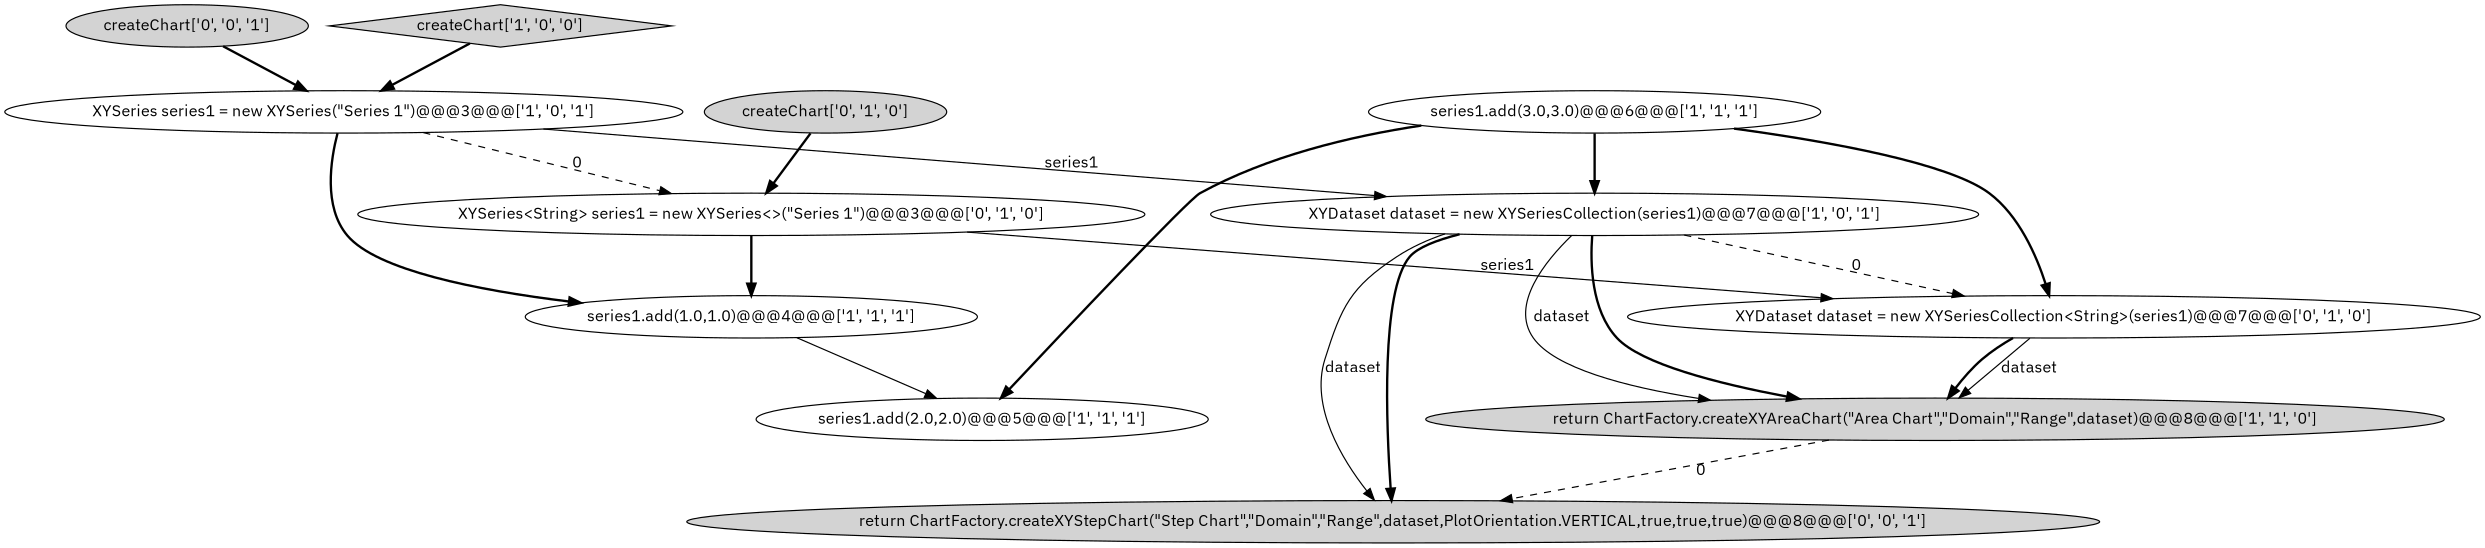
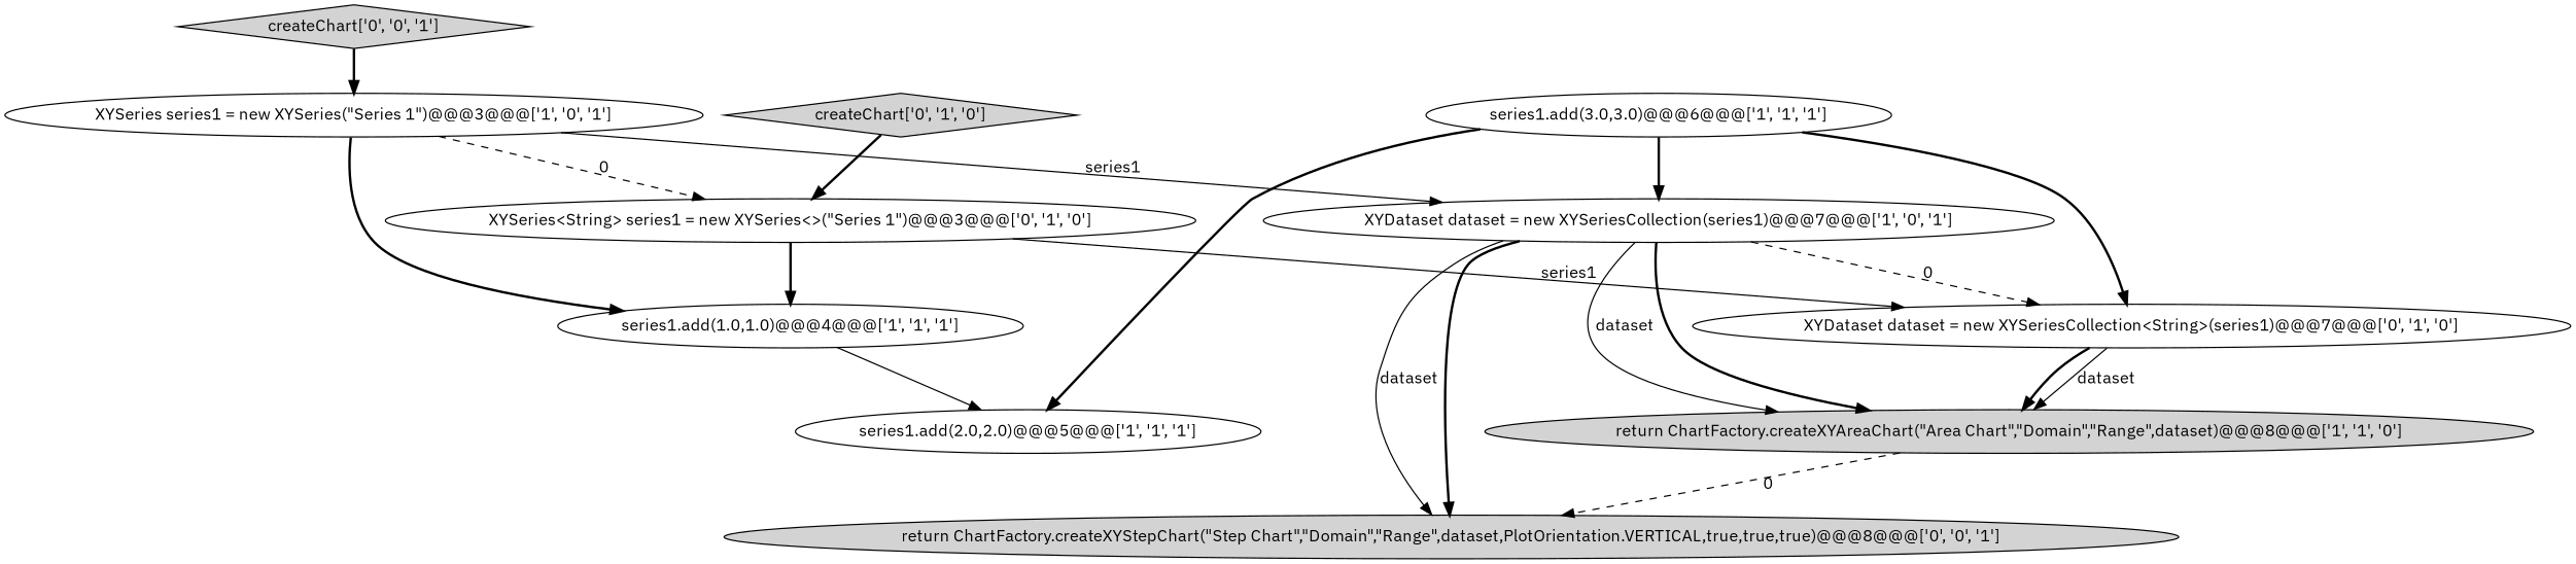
  digraph {
    fontname="IBM Plex Sans"
    node [fillcolor=white fontname="IBM Plex Sans" shape=ellipse style=filled]
    edge [fontname="IBM Plex Sans" style=bold]
    n1 [fillcolor=lightgray label="return ChartFactory.createXYAreaChart(\"Area Chart\",\"Domain\",\"Range\",dataset)@@@8@@@['1', '1', '0']"]
    n2 [fillcolor=lightgray label="return ChartFactory.createXYStepChart(\"Step Chart\",\"Domain\",\"Range\",dataset,PlotOrientation.VERTICAL,true,true,true)@@@8@@@['0', '0', '1']"]
    n3 [label="series1.add(2.0,2.0)@@@5@@@['1', '1', '1']"]
    n4 [label="series1.add(3.0,3.0)@@@6@@@['1', '1', '1']"]
    n5 [label="XYDataset dataset = new XYSeriesCollection(series1)@@@7@@@['1', '0', '1']"]
    n6 [label="XYDataset dataset = new XYSeriesCollection<String>(series1)@@@7@@@['0', '1', '0']"]
-   n7 [fillcolor=lightgray label="createChart['0', '1', '0']"]
+   n7 [fillcolor=lightgray label="createChart['0', '1', '0']" shape=diamond]
    n8 [label="XYSeries<String> series1 = new XYSeries<>(\"Series 1\")@@@3@@@['0', '1', '0']"]
    n9 [label="series1.add(1.0,1.0)@@@4@@@['1', '1', '1']"]
    n10 [label="XYSeries series1 = new XYSeries(\"Series 1\")@@@3@@@['1', '0', '1']"]
-   n11 [fillcolor=lightgray label="createChart['0', '0', '1']"]
-   n12 [fillcolor=lightgray label="createChart['1', '0', '0']" shape=diamond]
+   n11 [fillcolor=lightgray label="createChart['0', '0', '1']" shape=diamond]
    n1 -> n2 [label=0 style=dashed]
    n4 -> n3
    n4 -> n5
    n4 -> n6
    n5 -> n1
    n5 -> n1 [label=dataset style=solid]
    n5 -> n2
    n5 -> n2 [label=dataset style=solid]
    n5 -> n6 [label=0 style=dashed]
    n6 -> n1 [label=dataset style=solid]
    n6 -> n1
    n7 -> n8
    n8 -> n6 [label=series1 style=solid]
    n8 -> n9
    n9 -> n3 [style=solid]
    n10 -> n5 [label=series1 style=solid]
    n10 -> n8 [label=0 style=dashed]
    n10 -> n9
    n11 -> n10
-   n12 -> n10
  }
